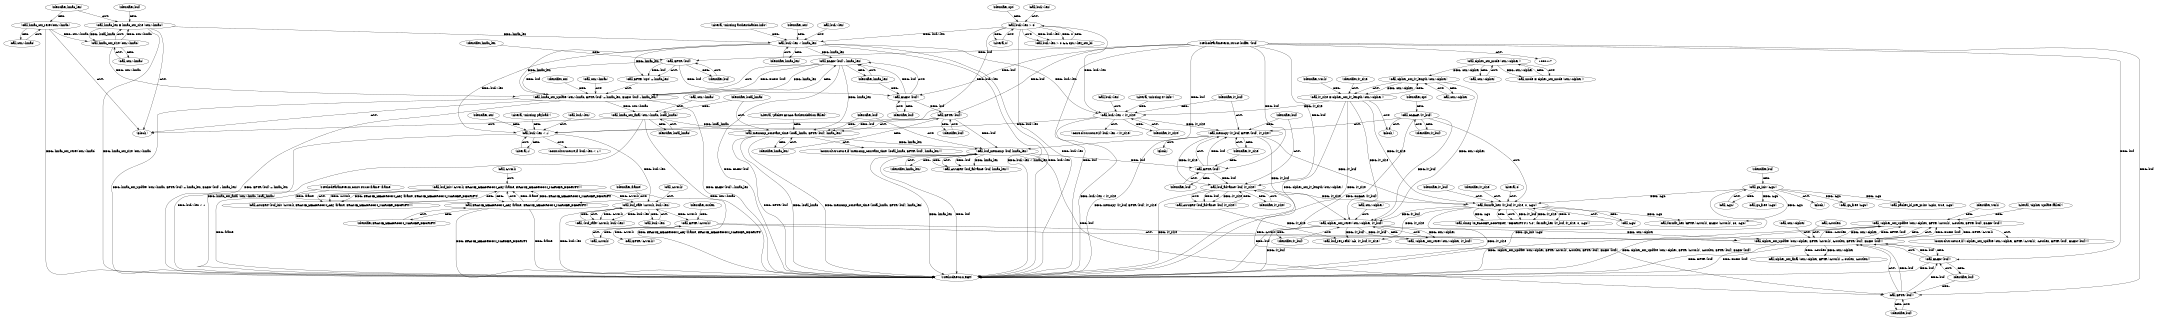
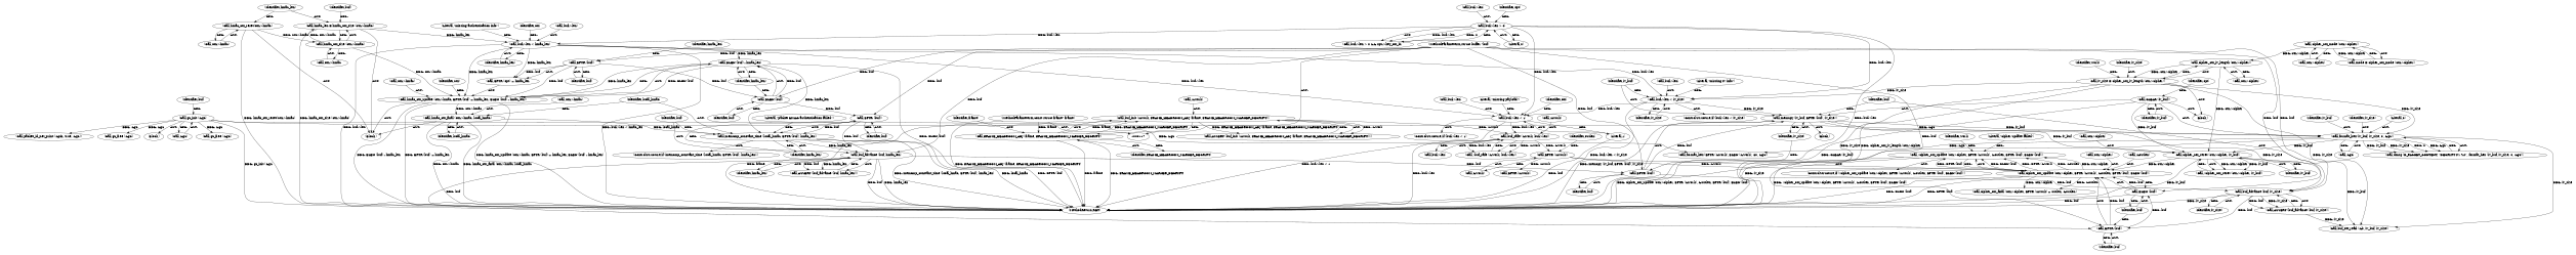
  digraph {
    n1 [label="(Call,!cipher_ctx_update (ctx->cipher, BPTR (&work), &outlen, BPTR (buf), BLEN (buf)))"]
    n2 [label="(Call,cipher_ctx_update (ctx->cipher, BPTR (&work), &outlen, BPTR (buf), BLEN (buf)))"]
    n3 [label="(MethodReturn,RET)"]
    n4 [label="(ControlStructure,if (!cipher_ctx_update (ctx->cipher, BPTR (&work), &outlen, BPTR (buf), BLEN (buf))))"]
    n5 [label="(Call,BLEN (buf))"]
    n6 [label="(Call,cipher_ctx_final (ctx->cipher, BPTR (&work) + outlen, &outlen))"]
    n7 [label="(Identifier,buf)"]
    n8 [label="(Call,cipher_ctx_reset (ctx->cipher, iv_buf))"]
    n9 [label="(Call,!cipher_ctx_reset (ctx->cipher, iv_buf))"]
    n10 [label="(Call,buf_set_read (&b, iv_buf, iv_size))"]
    n11 [label="(Identifier,iv_buf)"]
    n12 [label="(Call,cipher_ctx_iv_length (ctx->cipher))"]
    n13 [label="(Call,iv_size = cipher_ctx_iv_length (ctx->cipher))"]
    n14 [label="(Call,ctx->cipher)"]
    n15 [label="(Call,format_hex (iv_buf, iv_size, 0, &gc))"]
    n16 [label="(Block,)"]
    n17 [label="(Call,buf->len < iv_size)"]
    n18 [label="(Call,cipher_ctx_mode (ctx->cipher))"]
    n19 [label="(Call,ctx->cipher)"]
    n20 [label="(Call,mode = cipher_ctx_mode (ctx->cipher))"]
    n21 [label="(Call,CLEAR (iv_buf))"]
    n22 [label="(Call,memcpy (iv_buf, BPTR (buf), iv_size))"]
    n23 [label="(Identifier,iv_buf)"]
    n24 [label="(Call,format_hex (BPTR (&work), BLEN (&work), 80, &gc))"]
    n25 [label="(Call,dmsg (D_PACKET_CONTENT, \"DECRYPT IV: %s\", format_hex (iv_buf, iv_size, 0, &gc)))"]
    n26 [label="(Call,&gc)"]
    n27 [label="(Call,buf_advance (buf, iv_size))"]
    n28 [label="(Identifier,iv_size)"]
    n29 [label="(Block,)"]
    n30 [label="(Call,BPTR (buf))"]
    n31 [label="(Identifier,iv_size)"]
    n32 [label="(Call,ASSERT (buf_advance (buf, iv_size)))"]
    n33 [label="(Call,BPTR (buf))"]
    n34 [label="(Identifier,buf)"]
-   n35 [label="(Call,buf_memcmp (buf, hmac_len))"]
+   n35 [label="(Call,buf_advance (buf, hmac_len))"]
    n36 [label="(Call,ASSERT (buf_advance (buf, hmac_len)))"]
    n37 [label="(Identifier,hmac_len)"]
    n38 [label="(Identifier,buf)"]
    n39 [label="(Call,BPTR (buf))"]
    n40 [label="(Call,memcmp_constant_time (local_hmac, BPTR (buf), hmac_len))"]
    n41 [label="(Identifier,buf)"]
    n42 [label="(Identifier,hmac_len)"]
    n43 [label="(ControlStructure,if (memcmp_constant_time (local_hmac, BPTR (buf), hmac_len)))"]
    n44 [label="(Call,BLEN (buf))"]
    n45 [label="(Call,BLEN (buf) - hmac_len)"]
    n46 [label="(Identifier,buf)"]
    n47 [label="(Call,hmac_ctx_update (ctx->hmac, BPTR (buf) + hmac_len, BLEN (buf) - hmac_len))"]
    n48 [label="(Identifier,hmac_len)"]
    n49 [label="(Call,BPTR (buf))"]
    n50 [label="(Identifier,buf)"]
    n51 [label="(Call,BPTR (opt) + hmac_len)"]
    n52 [label="(Call,hmac_ctx_final (ctx->hmac, local_hmac))"]
    n53 [label="(Block,)"]
    n54 [label="(MethodParameterIn,struct buffer *buf)"]
    1000117
    n56 [label="(Identifier,local_hmac)"]
    n57 [label="(Call,hmac_ctx_size (ctx->hmac))"]
    n58 [label="(Call,hmac_len = hmac_ctx_size (ctx->hmac))"]
    n59 [label="(Call,ctx->hmac)"]
    n60 [label="(Call,buf->len < hmac_len)"]
    n61 [label="(Call,hmac_ctx_reset(ctx->hmac))"]
    n62 [label="(Call,ctx->hmac)"]
    n63 [label="(Call,buf->len < 1)"]
    n64 [label="(Identifier,hmac_len)"]
    n65 [label="(ControlStructure,if (buf->len < iv_size))"]
    n66 [label="(Identifier,iv_size)"]
    n67 [label="(Call,buf_safe (&work, buf->len))"]
    n68 [label="(Literal,1)"]
    n69 [label="(ControlStructure,if (buf->len < 1))"]
    n70 [label="(Call,buf->len > 0)"]
    n71 [label="(Literal,0)"]
    n72 [label="(Call,buf->len > 0 && opt->key_ctx_bi)"]
    n73 [label="(Call,gc_init (&gc))"]
    n74 [label="(Call,&gc)"]
    n75 [label="(Call,gc_free (&gc))"]
    n76 [label="(Block,)"]
    n77 [label="(Call,gc_free (&gc))"]
    n78 [label="(Call,packet_id_net_print (&pin, true, &gc))"]
    n79 [label="(Call,BPTR (&work))"]
    n80 [label="(Call,BPTR (&work))"]
    n81 [label="(Call,&work)"]
    n82 [label="(Call,!buf_safe (&work, buf->len))"]
    n83 [label="(Call,buf->len)"]
    n84 [label="(Call,buf_init (&work, FRAME_HEADROOM_ADJ (frame, FRAME_HEADROOM_MARKER_DECRYPT)))"]
    n85 [label="(Call,FRAME_HEADROOM_ADJ (frame, FRAME_HEADROOM_MARKER_DECRYPT))"]
    n86 [label="(Call,ASSERT (buf_init (&work, FRAME_HEADROOM_ADJ (frame, FRAME_HEADROOM_MARKER_DECRYPT))))"]
    n87 [label="(Identifier,FRAME_HEADROOM_MARKER_DECRYPT)"]
    n88 [label="(MethodParameterIn,const struct frame* frame)"]
    n89 [label="(Identifier,ctx)"]
    n90 [label="(Identifier,hmac_len)"]
    n91 [label="(Identifier,opt)"]
    n92 [label="(Identifier,iv_buf)"]
    n93 [label="(Call,buf->len)"]
    n94 [label="(Identifier,iv_size)"]
    n95 [label="(Literal,0)"]
    n96 [label="(Call,buf->len)"]
    n97 [label="(Identifier,work)"]
    n98 [label="(Call,ctx->hmac)"]
    n99 [label="(Literal,\"cipher update failed\")"]
    n100 [label="(Call,buf->len)"]
    n101 [label="(Identifier,work)"]
    n102 [label="(Call,&work)"]
    n103 [label="(Identifier,outlen)"]
    n104 [label="(Identifier,frame)"]
    n105 [label="(Identifier,buf)"]
    n106 [label="(Identifier,opt)"]
    n107 [label="(Call,&work)"]
    n108 [label="(Call,ctx->cipher)"]
    n109 [label="(Identifier,buf)"]
    n110 [label="(Identifier,buf)"]
    n111 [label="(Call,ctx->cipher)"]
    n112 [label="(Literal,\"missing authentication info\")"]
    n113 [label="(Literal,\"packet HMAC authentication failed\")"]
    n114 [label="(Literal,\"missing IV info\")"]
    n115 [label="(Call,buf->len)"]
    n116 [label="(Call,&outlen)"]
    n117 [label="(Identifier,iv_buf)"]
    n118 [label="(Identifier,iv_size)"]
    n119 [label="(Identifier,ctx)"]
    n120 [label="(Identifier,buf)"]
    n121 [label="(Identifier,hmac_len)"]
    n122 [label="(Identifier,local_hmac)"]
    n123 [label="(Literal,\"missing payload\")"]
    n124 [label="(Identifier,ctx)"]
    n125 [label="(Call,ctx->hmac)"]
    n1 -> n2 [label="CFG: "]
    n1 -> n3 [label="DDG: !cipher_ctx_update (ctx->cipher, BPTR (&work), &outlen, BPTR (buf), BLEN (buf))"]
    n1 -> n3 [label="DDG: cipher_ctx_update (ctx->cipher, BPTR (&work), &outlen, BPTR (buf), BLEN (buf))"]
    n1 -> n4 [label="AST: "]
    n2 -> n1 [label="AST: "]
    n2 -> n1 [label="DDG: BLEN (buf)"]
    n2 -> n1 [label="DDG: BPTR (&work)"]
    n2 -> n1 [label="DDG: &outlen"]
    n2 -> n1 [label="DDG: ctx->cipher"]
    n2 -> n1 [label="DDG: BPTR (buf)"]
    n2 -> n3 [label="DDG: BLEN (buf)"]
    n2 -> n3 [label="DDG: BPTR (buf)"]
    n2 -> n5 [label="CFG: "]
    n2 -> n6 [label="DDG: ctx->cipher"]
    n2 -> n6 [label="DDG: &outlen"]
    n5 -> n2 [label="AST: "]
    n5 -> n2 [label="DDG: buf"]
    n5 -> n3 [label="DDG: buf"]
    n5 -> n7 [label="CFG: "]
    n7 -> n5 [label="AST: "]
    n7 -> n30 [label="CFG: "]
    n8 -> n2 [label="DDG: ctx->cipher"]
    n8 -> n3 [label="DDG: iv_buf"]
    n8 -> n9 [label="AST: "]
    n8 -> n9 [label="DDG: ctx->cipher"]
    n8 -> n9 [label="DDG: iv_buf"]
    n8 -> n10 [label="DDG: iv_buf"]
    n8 -> n11 [label="CFG: "]
    n9 -> n8 [label="CFG: "]
    n11 -> n8 [label="AST: "]
    n12 -> n8 [label="DDG: ctx->cipher"]
    n12 -> n13 [label="AST: "]
    n12 -> n13 [label="DDG: ctx->cipher"]
    n12 -> n14 [label="CFG: "]
    n13 -> n3 [label="DDG: cipher_ctx_iv_length (ctx->cipher)"]
    n13 -> n3 [label="DDG: iv_size"]
-   n13 -> n8 [label="DDG: iv_size"]
+   n13 -> n10 [label="DDG: iv_size"]
    n13 -> n12 [label="CFG: "]
    n13 -> n15 [label="DDG: iv_size"]
    n13 -> n16 [label="AST: "]
    n13 -> n17 [label="DDG: iv_size"]
    n14 -> n12 [label="AST: "]
    n15 -> n3 [label="DDG: iv_size"]
    n15 -> n8 [label="DDG: iv_buf"]
    n15 -> n10 [label="DDG: iv_size"]
    n15 -> n24 [label="DDG: &gc"]
    n15 -> n25 [label="AST: "]
    n15 -> n25 [label="DDG: iv_buf"]
    n15 -> n25 [label="DDG: iv_size"]
    n15 -> n25 [label="DDG: 0"]
    n15 -> n25 [label="DDG: &gc"]
    n15 -> n26 [label="CFG: "]
    n17 -> n3 [label="DDG: buf->len < iv_size"]
    n17 -> n22 [label="DDG: iv_size"]
    n17 -> n63 [label="DDG: buf->len"]
    n17 -> n65 [label="AST: "]
    n17 -> n66 [label="CFG: "]
    n18 -> n12 [label="DDG: ctx->cipher"]
    n18 -> n19 [label="CFG: "]
    n18 -> n20 [label="AST: "]
    n18 -> n20 [label="DDG: ctx->cipher"]
    n19 -> n18 [label="AST: "]
    n20 -> n18 [label="CFG: "]
    n21 -> n3 [label="DDG: CLEAR (iv_buf)"]
    n21 -> n8 [label="DDG: iv_buf"]
    n21 -> n15 [label="AST: "]
    n21 -> n16 [label="AST: "]
    n21 -> n22 [label="AST: "]
    n21 -> n23 [label="CFG: "]
    n22 -> n3 [label="DDG: memcpy (iv_buf, BPTR (buf), iv_size)"]
    n22 -> n8 [label="DDG: iv_buf"]
    n22 -> n15 [label="DDG: iv_buf"]
    n22 -> n27 [label="DDG: iv_size"]
    n22 -> n28 [label="CFG: "]
    n22 -> n29 [label="AST: "]
    n23 -> n21 [label="AST: "]
    n25 -> n15 [label="CFG: "]
    n26 -> n15 [label="AST: "]
    n27 -> n3 [label="DDG: iv_size"]
-   n27 -> n15 [label="DDG: iv_size"]
    n27 -> n30 [label="DDG: buf"]
    n27 -> n31 [label="CFG: "]
    n27 -> n32 [label="AST: "]
    n27 -> n32 [label="DDG: buf"]
    n27 -> n32 [label="DDG: iv_size"]
    n28 -> n22 [label="AST: "]
    n28 -> n33 [label="CFG: "]
    n30 -> n2 [label="AST: "]
    n30 -> n2 [label="DDG: buf"]
    n30 -> n5 [label="DDG: buf"]
    n30 -> n38 [label="CFG: "]
    n31 -> n27 [label="AST: "]
    n32 -> n10 [label="DDG: iv_size"]
    n32 -> n27 [label="CFG: "]
    n33 -> n22 [label="AST: "]
    n33 -> n22 [label="DDG: buf"]
    n33 -> n27 [label="DDG: buf"]
    n33 -> n34 [label="CFG: "]
    n34 -> n33 [label="AST: "]
    n35 -> n3 [label="DDG: hmac_len"]
    n35 -> n3 [label="DDG: buf"]
    n35 -> n30 [label="DDG: buf"]
    n35 -> n33 [label="DDG: buf"]
    n35 -> n36 [label="AST: "]
    n35 -> n36 [label="DDG: buf"]
    n35 -> n36 [label="DDG: hmac_len"]
    n35 -> n37 [label="CFG: "]
    n36 -> n35 [label="CFG: "]
    n37 -> n35 [label="AST: "]
    n38 -> n30 [label="AST: "]
    n39 -> n35 [label="DDG: buf"]
    n39 -> n40 [label="AST: "]
    n39 -> n40 [label="DDG: buf"]
    n39 -> n41 [label="CFG: "]
    n40 -> n3 [label="DDG: BPTR (buf)"]
    n40 -> n3 [label="DDG: local_hmac"]
    n40 -> n3 [label="DDG: memcmp_constant_time (local_hmac, BPTR (buf), hmac_len)"]
    n40 -> n35 [label="DDG: hmac_len"]
    n40 -> n42 [label="CFG: "]
    n40 -> n43 [label="AST: "]
    n41 -> n39 [label="AST: "]
    n42 -> n39 [label="CFG: "]
    n42 -> n40 [label="AST: "]
    n44 -> n39 [label="DDG: buf"]
    n44 -> n45 [label="AST: "]
    n44 -> n45 [label="DDG: buf"]
    n44 -> n46 [label="CFG: "]
    n45 -> n3 [label="DDG: BLEN (buf)"]
    n45 -> n40 [label="DDG: hmac_len"]
    n45 -> n47 [label="AST: "]
    n45 -> n47 [label="DDG: BLEN (buf)"]
    n45 -> n47 [label="DDG: hmac_len"]
    n45 -> n48 [label="CFG: "]
    n46 -> n44 [label="AST: "]
    n47 -> n3 [label="DDG: BPTR (buf) + hmac_len"]
    n47 -> n3 [label="DDG: BLEN (buf) - hmac_len"]
    n47 -> n3 [label="DDG: hmac_ctx_update (ctx->hmac, BPTR (buf) + hmac_len, BLEN (buf) - hmac_len)"]
    n47 -> n45 [label="CFG: "]
    n47 -> n52 [label="DDG: ctx->hmac"]
    n47 -> n53 [label="AST: "]
    n48 -> n44 [label="CFG: "]
    n48 -> n45 [label="AST: "]
    n49 -> n44 [label="DDG: buf"]
    n49 -> n47 [label="DDG: buf"]
    n49 -> n50 [label="CFG: "]
    n49 -> n51 [label="AST: "]
    n49 -> n51 [label="DDG: buf"]
    n50 -> n49 [label="AST: "]
    n51 -> n47 [label="AST: "]
    n52 -> n3 [label="DDG: ctx->hmac"]
    n52 -> n3 [label="DDG: hmac_ctx_final (ctx->hmac, local_hmac)"]
    n52 -> n40 [label="DDG: local_hmac"]
    n52 -> n53 [label="AST: "]
    n52 -> n56 [label="CFG: "]
-   n54 -> n3 [label="DDG: buf"]
+   n68 -> n3 [label="DDG: buf"]
    n54 -> n5 [label="DDG: buf"]
    n54 -> n27 [label="DDG: buf"]
    n54 -> n30 [label="DDG: buf"]
    n54 -> n33 [label="DDG: buf"]
    n54 -> n35 [label="DDG: buf"]
    n54 -> n39 [label="DDG: buf"]
    n54 -> n44 [label="DDG: buf"]
    n54 -> n49 [label="DDG: buf"]
    n54 -> 1000117 [label="AST: "]
    n56 -> n52 [label="AST: "]
    n57 -> n47 [label="DDG: ctx->hmac"]
    n57 -> n58 [label="AST: "]
    n57 -> n58 [label="DDG: ctx->hmac"]
    n57 -> n59 [label="CFG: "]
    n58 -> n3 [label="DDG: hmac_ctx_size (ctx->hmac)"]
    n58 -> n53 [label="AST: "]
-   n58 -> n57 [label="DDG: local_hmac"]
+   n58 -> n57 [label="CFG: "]
    n58 -> n60 [label="DDG: hmac_len"]
    n59 -> n57 [label="AST: "]
    n60 -> n3 [label="DDG: buf->len < hmac_len"]
    n60 -> n3 [label="DDG: buf->len"]
    n60 -> n17 [label="DDG: buf->len"]
    n60 -> n45 [label="DDG: hmac_len"]
    n60 -> n47 [label="DDG: hmac_len"]
    n60 -> n51 [label="DDG: hmac_len"]
    n60 -> n63 [label="DDG: buf->len"]
    n60 -> n64 [label="CFG: "]
    n61 -> n3 [label="DDG: hmac_ctx_reset(ctx->hmac)"]
    n61 -> n53 [label="AST: "]
    n61 -> n57 [label="DDG: ctx->hmac"]
    n61 -> n62 [label="CFG: "]
    n62 -> n61 [label="AST: "]
    n63 -> n3 [label="DDG: buf->len < 1"]
    n63 -> n67 [label="DDG: buf->len"]
    n63 -> n68 [label="CFG: "]
    n63 -> n69 [label="AST: "]
    n64 -> n60 [label="AST: "]
    n66 -> n17 [label="AST: "]
    n67 -> n3 [label="DDG: buf->len"]
    n67 -> n79 [label="DDG: &work"]
    n67 -> n82 [label="AST: "]
    n67 -> n82 [label="DDG: &work"]
    n67 -> n82 [label="DDG: buf->len"]
    n67 -> n83 [label="CFG: "]
    n68 -> n63 [label="AST: "]
    n70 -> n3 [label="DDG: buf->len"]
    n70 -> n17 [label="DDG: buf->len"]
    n70 -> n60 [label="DDG: buf->len"]
    n70 -> n63 [label="DDG: buf->len"]
    n70 -> n71 [label="CFG: "]
    n70 -> n72 [label="AST: "]
    n70 -> n72 [label="DDG: buf->len"]
    n70 -> n72 [label="DDG: 0"]
    n71 -> n70 [label="AST: "]
    n72 -> n70 [label="CFG: "]
    n73 -> n3 [label="DDG: gc_init (&gc)"]
    n73 -> n15 [label="DDG: &gc"]
    n73 -> n24 [label="DDG: &gc"]
    n73 -> n74 [label="CFG: "]
    n73 -> n75 [label="DDG: &gc"]
    n73 -> n76 [label="AST: "]
    n73 -> n77 [label="DDG: &gc"]
    n73 -> n78 [label="DDG: &gc"]
    n74 -> n73 [label="AST: "]
    n79 -> n2 [label="AST: "]
    n79 -> n2 [label="DDG: &work"]
    n79 -> n80 [label="DDG: &work"]
    n79 -> n81 [label="CFG: "]
    n81 -> n79 [label="AST: "]
    n82 -> n67 [label="CFG: "]
    n83 -> n67 [label="AST: "]
    n84 -> n3 [label="DDG: FRAME_HEADROOM_ADJ (frame, FRAME_HEADROOM_MARKER_DECRYPT)"]
    n84 -> n67 [label="DDG: &work"]
    n84 -> n85 [label="CFG: "]
    n84 -> n86 [label="AST: "]
    n84 -> n86 [label="DDG: &work"]
    n84 -> n86 [label="DDG: FRAME_HEADROOM_ADJ (frame, FRAME_HEADROOM_MARKER_DECRYPT)"]
    n85 -> n3 [label="DDG: FRAME_HEADROOM_MARKER_DECRYPT"]
    n85 -> n3 [label="DDG: frame"]
    n85 -> n84 [label="AST: "]
    n85 -> n84 [label="DDG: frame"]
    n85 -> n84 [label="DDG: FRAME_HEADROOM_MARKER_DECRYPT"]
    n85 -> n87 [label="CFG: "]
    n86 -> n84 [label="CFG: "]
    n87 -> n85 [label="AST: "]
    n88 -> n3 [label="DDG: frame"]
+   n88 -> 1000117 [label="AST: "]
    n88 -> n85 [label="DDG: frame"]
    n89 -> n60 [label="CFG: "]
    n90 -> n58 [label="AST: "]
    n90 -> n61 [label="CFG: "]
    n91 -> n70 [label="CFG: "]
    n92 -> n15 [label="AST: "]
    n93 -> n63 [label="AST: "]
    n94 -> n15 [label="AST: "]
    n95 -> n15 [label="AST: "]
    n96 -> n60 [label="AST: "]
    n97 -> n1 [label="CFG: "]
    n98 -> n52 [label="AST: "]
    n99 -> n1 [label="CFG: "]
    n100 -> n70 [label="AST: "]
    n101 -> n13 [label="CFG: "]
    n102 -> n67 [label="AST: "]
    n103 -> n79 [label="CFG: "]
    n104 -> n85 [label="AST: "]
    n105 -> n35 [label="AST: "]
    n105 -> n40 [label="CFG: "]
    n106 -> n21 [label="CFG: "]
    n107 -> n84 [label="AST: "]
    n108 -> n2 [label="AST: "]
    n109 -> n22 [label="CFG: "]
    n109 -> n27 [label="AST: "]
    n110 -> n73 [label="CFG: "]
    n111 -> n8 [label="AST: "]
    n112 -> n60 [label="CFG: "]
    n113 -> n40 [label="CFG: "]
    n114 -> n17 [label="CFG: "]
    n115 -> n17 [label="AST: "]
    n116 -> n2 [label="AST: "]
    n117 -> n17 [label="CFG: "]
    n117 -> n22 [label="AST: "]
    n118 -> n13 [label="AST: "]
    n119 -> n47 [label="CFG: "]
    n120 -> n58 [label="CFG: "]
    n121 -> n49 [label="CFG: "]
    n122 -> n40 [label="AST: "]
    n122 -> n52 [label="CFG: "]
    n123 -> n63 [label="CFG: "]
    n124 -> n63 [label="CFG: "]
    n125 -> n47 [label="AST: "]
  }
